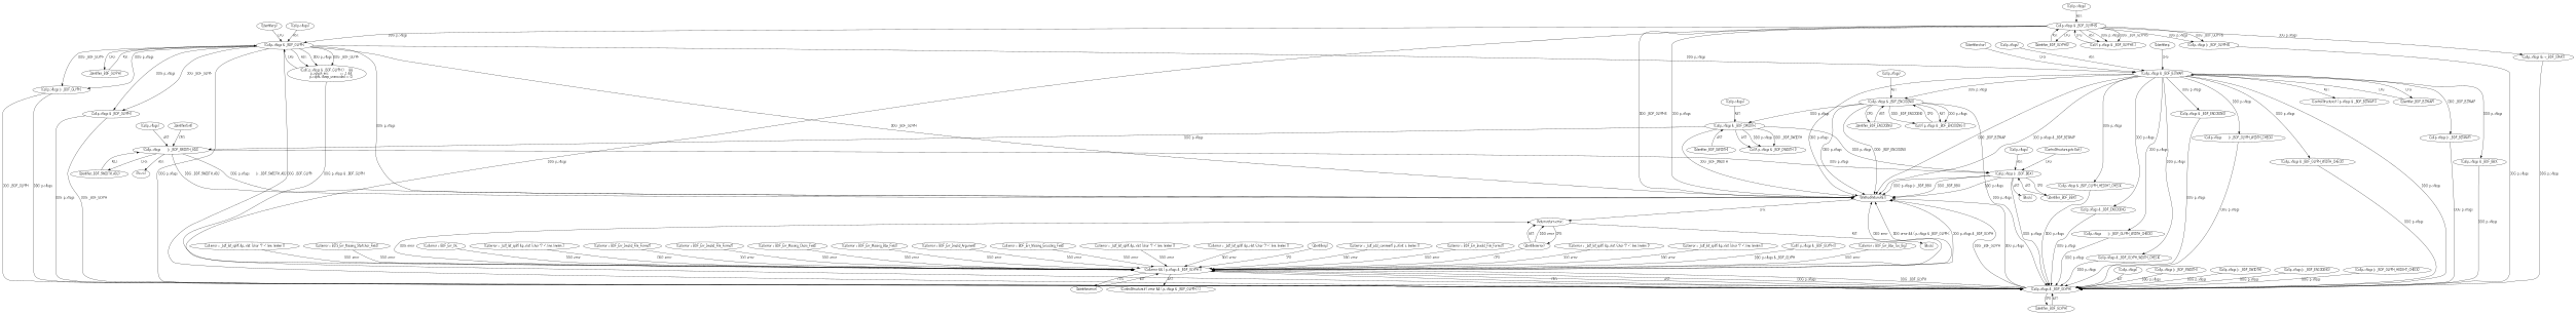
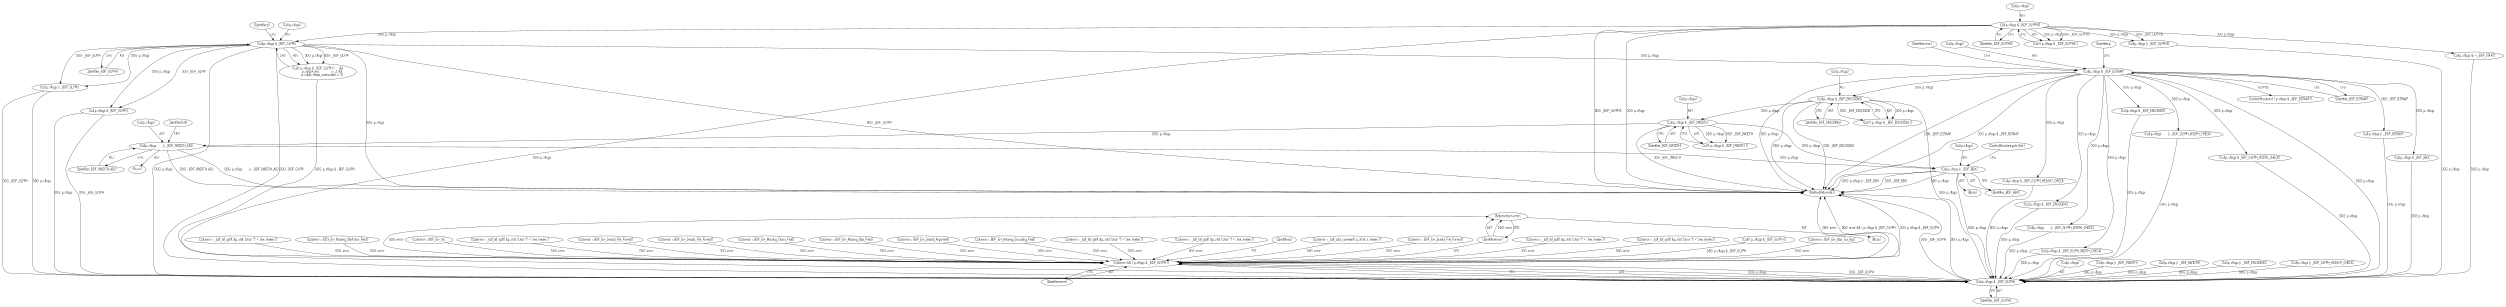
  digraph {
    fontname="Comic Neue"
    node [fontname="Comic Neue"]
    edge [fontname="Comic Neue"]
    n1 [label="(Call,p->flags       |= _BDF_SWIDTH_ADJ)"]
    n2 [label="(Call,p->flags |= _BDF_BBX)"]
    n3 [label="(Identifier,_BDF_SWIDTH_ADJ)"]
    n4 [label="(MethodReturn,RET)"]
    n5 [label="(Block,)"]
    n6 [label="(Call,p->flags & _BDF_GLYPH)"]
    n7 [label="(Block,)"]
    n8 [label="(Identifier,_BDF_BBX)"]
    n9 [label="(Return,return error;)"]
    n10 [label="(Call,p->flags & _BDF_DWIDTH)"]
    n11 [label="(Identifier,_BDF_DWIDTH)"]
    n12 [label="(Call,!( p->flags & _BDF_DWIDTH ))"]
    n13 [label="(Call,p->flags & _BDF_ENCODING)"]
    n14 [label="(Identifier,_BDF_ENCODING)"]
    n15 [label="(Call,!( p->flags & _BDF_ENCODING ))"]
    n16 [label="(Call,error && ( p->flags & _BDF_GLYPH ))"]
    n17 [label="(Identifier,_BDF_GLYPH)"]
    n18 [label="(Call,p->flags & _BDF_BITMAP)"]
    n19 [label="(ControlStructure,if ( p->flags & _BDF_BITMAP ))"]
    n20 [label="(Call,p->flags |= _BDF_BITMAP)"]
    n21 [label="(Call,p->flags & _BDF_BBX)"]
    n22 [label="(Call,p->flags & _BDF_GLYPH_HEIGHT_CHECK)"]
    n23 [label="(Call,p->flags & _BDF_ENCODING)"]
    n24 [label="(Call,p->flags       |= _BDF_GLYPH_WIDTH_CHECK)"]
    n25 [label="(Call,p->flags & _BDF_GLYPH_WIDTH_CHECK)"]
    n26 [label="(Call,p->flags & _BDF_ENCODING)"]
    n27 [label="(Call,p->flags       |= _BDF_GLYPH_WIDTH_CHECK)"]
    n28 [label="(Identifier,_BDF_BITMAP)"]
    n29 [label="(Call,p->flags & _BDF_GLYPH_WIDTH_CHECK)"]
    n30 [label="(Call,p->flags & _BDF_GLYPH)"]
    n31 [label="(Call,p->flags |= _BDF_GLYPH)"]
    n32 [label="(Identifier,_BDF_GLYPH)"]
    n33 [label="(Call,p->flags & _BDF_GLYPH)"]
    n34 [label="(Call,( p->flags & _BDF_GLYPH )     &&\n         p->glyph_enc            == -1 &&\n         p->opts->keep_unencoded == 0)"]
    n35 [label="(Call,p->flags & _BDF_GLYPHS)"]
    n36 [label="(Call,p->flags |= _BDF_GLYPHS)"]
    n37 [label="(Identifier,_BDF_GLYPHS)"]
    n38 [label="(Call,p->flags &= ~_BDF_START)"]
    n39 [label="(Call,!( p->flags & _BDF_GLYPHS ))"]
    n40 [label="(Identifier,error)"]
-   n41 [label="(ControlStructure,if ( error && ( p->flags & _BDF_GLYPH ) ))"]
    n42 [label="(Block,)"]
    n43 [label="(Identifier,error)"]
    n44 [label="(Call,error = BDF_Err_Invalid_File_Format)"]
    n45 [label="(Call,error = BDF_Err_Invalid_File_Format)"]
    n46 [label="(Call,error = BDF_Err_Missing_Chars_Field)"]
    n47 [label="(Call,error = BDF_Err_Missing_Bbx_Field)"]
    n48 [label="(Call,p->flags)"]
    n49 [label="(Call,error = BDF_Err_Invalid_Argument)"]
    n50 [label="(Call,error = BDF_Err_Missing_Encoding_Field)"]
    n51 [label="(Call,p->flags)"]
    n52 [label="(Call,p->flags |= _BDF_SWIDTH)"]
    n53 [label="(Call,error = _bdf_list_split( &p->list, (char *)\" +\", line, linelen ))"]
    n54 [label="(Call,error = _bdf_list_split( &p->list, (char *)\" +\", line, linelen ))"]
    n55 [label="(Identifier,p)"]
    n56 [label="(Call,p->flags |= _BDF_DWIDTH)"]
    n57 [label="(Call,error = _bdf_add_comment( p->font, s, linelen ))"]
    n58 [label="(Call,error = BDF_Err_Invalid_File_Format)"]
    n59 [label="(Call,p->flags)"]
    n60 [label="(Call,error = _bdf_list_split( &p->list, (char *)\" +\", line, linelen ))"]
    n61 [label="(Call,error = _bdf_list_split( &p->list, (char *)\" +\", line, linelen ))"]
    n62 [label="(Call,p->flags)"]
    n63 [label="(Identifier,p)"]
    n64 [label="(Call,p->flags |= _BDF_ENCODING)"]
    n65 [label="(Identifier,char)"]
    n66 [label="(Call,!( p->flags & _BDF_GLYPH ))"]
    n67 [label="(Call,error = BDF_Err_Bbx_Too_Big)"]
    n68 [label="(Call,error = _bdf_list_split( &p->list, (char *)\" +\", line, linelen ))"]
    n69 [label="(Call,p->flags)"]
    n70 [label="(Call,error = BITS_Err_Missing_Startchar_Field)"]
    n71 [label="(Call,p->flags)"]
    n72 [label="(Call,error = BDF_Err_Ok)"]
    n73 [label="(Call,p->flags |= _BDF_GLYPH_HEIGHT_CHECK)"]
    n74 [label="(Call,p->flags)"]
    n75 [label="(Call,error = _bdf_list_split( &p->list, (char *)\" +\", line, linelen ))"]
    n76 [label="(Call,p->flags)"]
    n77 [label="(Identifier,p)"]
    n78 [label="(ControlStructure,goto Exit;)"]
    n79 [label="(Identifier,font)"]
    n1 -> n2 [label="DDG: p->flags"]
    n1 -> n3 [label="CFG: "]
    n1 -> n4 [label="DDG: p->flags       |= _BDF_SWIDTH_ADJ"]
    n1 -> n4 [label="DDG: _BDF_SWIDTH_ADJ"]
    n1 -> n5 [label="AST: "]
    n2 -> n4 [label="DDG: _BDF_BBX"]
    n2 -> n4 [label="DDG: p->flags"]
    n2 -> n4 [label="DDG: p->flags |= _BDF_BBX"]
    n2 -> n6 [label="DDG: p->flags"]
    n2 -> n7 [label="AST: "]
    n2 -> n8 [label="CFG: "]
    n3 -> n1 [label="ADJ: "]
-   n4 -> n9 [label="CFG: "]
    n6 -> n4 [label="DDG: p->flags"]
    n6 -> n4 [label="DDG: _BDF_GLYPH"]
    n6 -> n16 [label="AST: "]
    n6 -> n16 [label="DDG: p->flags"]
    n6 -> n16 [label="DDG: _BDF_GLYPH"]
    n6 -> n17 [label="CFG: "]
    n8 -> n2 [label="AST: "]
    n9 -> n42 [label="AST: "]
    n9 -> n43 [label="CFG: "]
    n10 -> n1 [label="DDG: p->flags"]
    n10 -> n2 [label="DDG: p->flags"]
    n10 -> n4 [label="DDG: _BDF_DWIDTH"]
+   n10 -> n11 [label="CFG: "]
    n10 -> n12 [label="AST: "]
    n10 -> n12 [label="DDG: p->flags"]
    n10 -> n12 [label="DDG: _BDF_DWIDTH"]
    n11 -> n10 [label="AST: "]
+   n12 -> n10 [label="CFG: "]
    n13 -> n4 [label="DDG: p->flags"]
    n13 -> n4 [label="DDG: _BDF_ENCODING"]
    n13 -> n6 [label="DDG: p->flags"]
    n13 -> n10 [label="DDG: p->flags"]
    n13 -> n14 [label="CFG: "]
    n13 -> n15 [label="AST: "]
    n13 -> n15 [label="DDG: p->flags"]
    n13 -> n15 [label="DDG: _BDF_ENCODING"]
    n14 -> n13 [label="AST: "]
    n15 -> n13 [label="CFG: "]
    n16 -> n4 [label="DDG: error && ( p->flags & _BDF_GLYPH )"]
    n16 -> n4 [label="DDG: error"]
    n16 -> n4 [label="DDG: p->flags & _BDF_GLYPH"]
    n16 -> n6 [label="CFG: "]
    n16 -> n9 [label="DDG: error"]
    n16 -> n40 [label="CFG: "]
-   n16 -> n41 [label="AST: "]
    n17 -> n6 [label="AST: "]
    n18 -> n4 [label="DDG: p->flags & _BDF_BITMAP"]
    n18 -> n4 [label="DDG: p->flags"]
    n18 -> n4 [label="DDG: _BDF_BITMAP"]
    n18 -> n6 [label="DDG: p->flags"]
    n18 -> n13 [label="DDG: p->flags"]
-   n18 -> n19 [label="AST: "]
+   n18 -> n19 [label="GLYPHS: "]
    n18 -> n20 [label="DDG: _BDF_BITMAP"]
    n18 -> n21 [label="DDG: p->flags"]
    n18 -> n22 [label="DDG: p->flags"]
    n18 -> n23 [label="DDG: p->flags"]
    n18 -> n24 [label="DDG: p->flags"]
    n18 -> n25 [label="DDG: p->flags"]
    n18 -> n26 [label="DDG: p->flags"]
    n18 -> n27 [label="DDG: p->flags"]
    n18 -> n28 [label="CFG: "]
    n18 -> n29 [label="DDG: p->flags"]
    n20 -> n6 [label="DDG: p->flags"]
    n21 -> n6 [label="DDG: p->flags"]
    n22 -> n6 [label="DDG: p->flags"]
    n23 -> n6 [label="DDG: p->flags"]
    n24 -> n6 [label="DDG: p->flags"]
    n25 -> n6 [label="DDG: p->flags"]
    n26 -> n6 [label="DDG: p->flags"]
    n27 -> n6 [label="DDG: p->flags"]
    n28 -> n18 [label="CFG: "]
    n29 -> n6 [label="DDG: p->flags"]
    n30 -> n4 [label="DDG: p->flags"]
    n30 -> n4 [label="DDG: _BDF_GLYPH"]
    n30 -> n6 [label="DDG: p->flags"]
    n30 -> n6 [label="DDG: _BDF_GLYPH"]
    n30 -> n18 [label="DDG: p->flags"]
    n30 -> n31 [label="DDG: p->flags"]
    n30 -> n31 [label="DDG: _BDF_GLYPH"]
    n30 -> n32 [label="CFG: "]
    n30 -> n33 [label="DDG: p->flags"]
    n30 -> n33 [label="DDG: _BDF_GLYPH"]
    n30 -> n34 [label="AST: "]
    n30 -> n34 [label="DDG: p->flags"]
    n30 -> n34 [label="DDG: _BDF_GLYPH"]
    n31 -> n6 [label="DDG: p->flags"]
    n31 -> n6 [label="DDG: _BDF_GLYPH"]
    n32 -> n30 [label="AST: "]
    n33 -> n6 [label="DDG: p->flags"]
    n33 -> n6 [label="DDG: _BDF_GLYPH"]
    n34 -> n16 [label="DDG: p->flags & _BDF_GLYPH"]
    n34 -> n30 [label="CFG: "]
    n35 -> n4 [label="DDG: p->flags"]
    n35 -> n4 [label="DDG: _BDF_GLYPHS"]
    n35 -> n6 [label="DDG: p->flags"]
    n35 -> n30 [label="DDG: p->flags"]
    n35 -> n36 [label="DDG: p->flags"]
    n35 -> n36 [label="DDG: _BDF_GLYPHS"]
    n35 -> n37 [label="CFG: "]
    n35 -> n38 [label="DDG: p->flags"]
    n35 -> n39 [label="AST: "]
    n35 -> n39 [label="DDG: p->flags"]
    n35 -> n39 [label="DDG: _BDF_GLYPHS"]
    n36 -> n6 [label="DDG: p->flags"]
    n37 -> n35 [label="AST: "]
    n38 -> n6 [label="DDG: p->flags"]
    n39 -> n35 [label="CFG: "]
    n40 -> n16 [label="AST: "]
    n43 -> n9 [label="AST: "]
    n43 -> n9 [label="DDG: error"]
    n43 -> n16 [label="CFG: "]
    n44 -> n16 [label="DDG: error"]
    n45 -> n16 [label="DDG: error"]
    n46 -> n16 [label="DDG: error"]
    n47 -> n16 [label="DDG: error"]
    n48 -> n6 [label="AST: "]
    n49 -> n16 [label="DDG: error"]
    n50 -> n16 [label="DDG: error"]
    n51 -> n2 [label="AST: "]
    n52 -> n6 [label="DDG: p->flags"]
    n53 -> n16 [label="DDG: error"]
    n54 -> n16 [label="DDG: error"]
    n55 -> n16 [label="CFG: "]
    n56 -> n6 [label="DDG: p->flags"]
    n57 -> n16 [label="DDG: error"]
    n58 -> n16 [label="DDG: error"]
    n59 -> n13 [label="AST: "]
    n60 -> n16 [label="DDG: error"]
    n61 -> n16 [label="DDG: error"]
    n62 -> n35 [label="AST: "]
    n63 -> n30 [label="CFG: "]
    n64 -> n6 [label="DDG: p->flags"]
    n65 -> n18 [label="CFG: "]
    n66 -> n16 [label="DDG: p->flags & _BDF_GLYPH"]
    n67 -> n16 [label="DDG: error"]
    n68 -> n16 [label="DDG: error"]
    n69 -> n18 [label="AST: "]
    n70 -> n16 [label="DDG: error"]
    n71 -> n30 [label="AST: "]
    n72 -> n16 [label="DDG: error"]
    n73 -> n6 [label="DDG: p->flags"]
    n74 -> n10 [label="AST: "]
    n75 -> n16 [label="DDG: error"]
    n76 -> n1 [label="AST: "]
    n77 -> n18 [label="CFG: "]
    n78 -> n2 [label="CFG: "]
    n79 -> n1 [label="CFG: "]
  }
